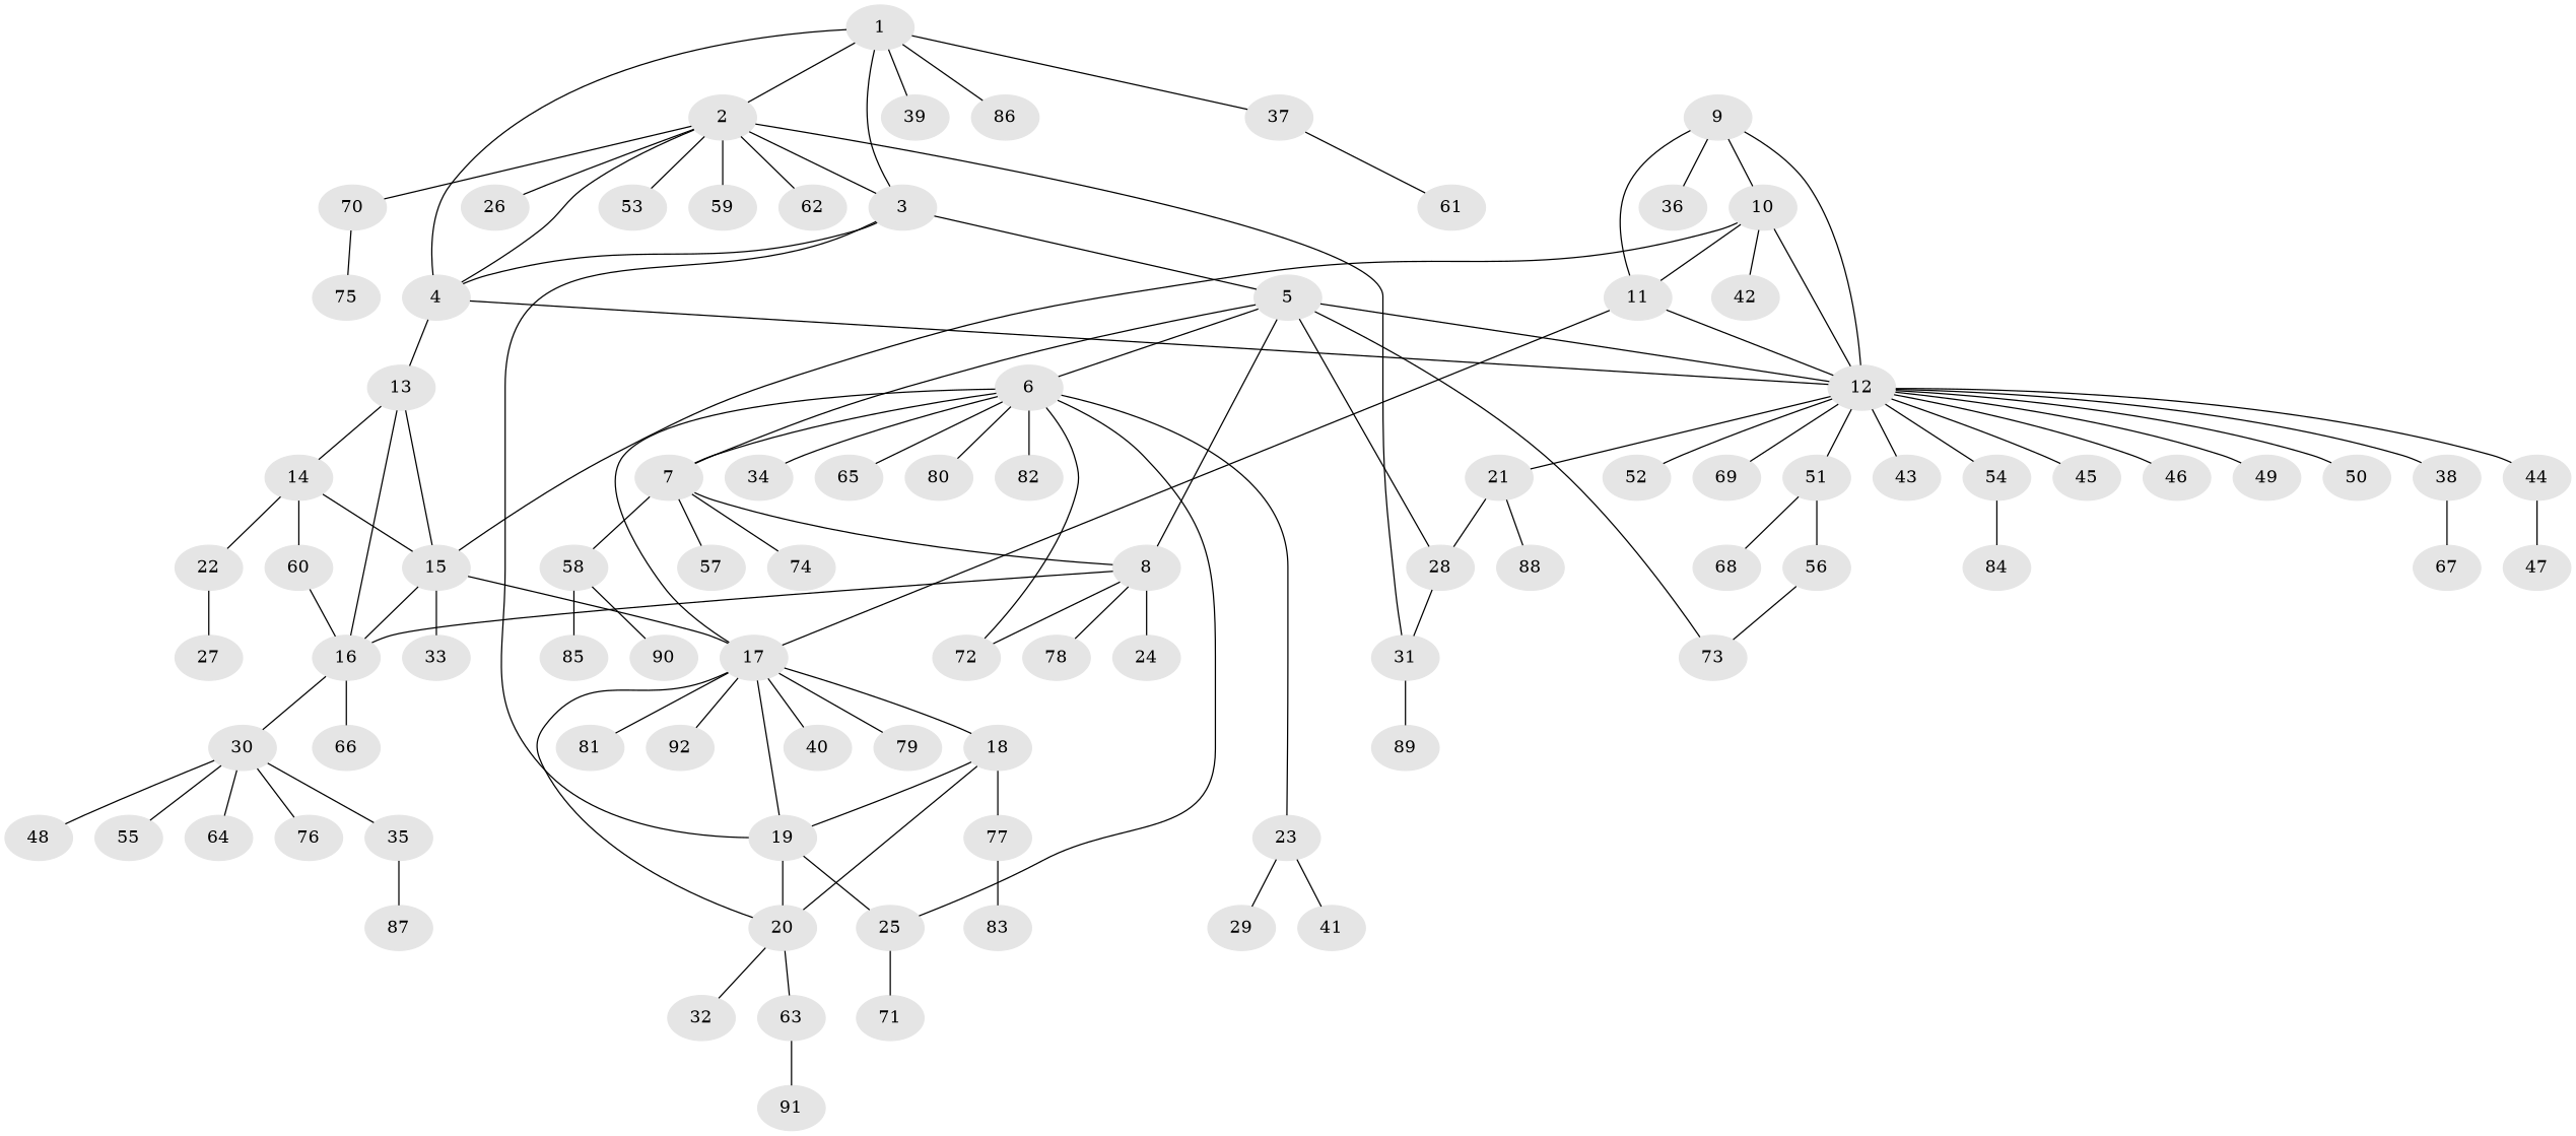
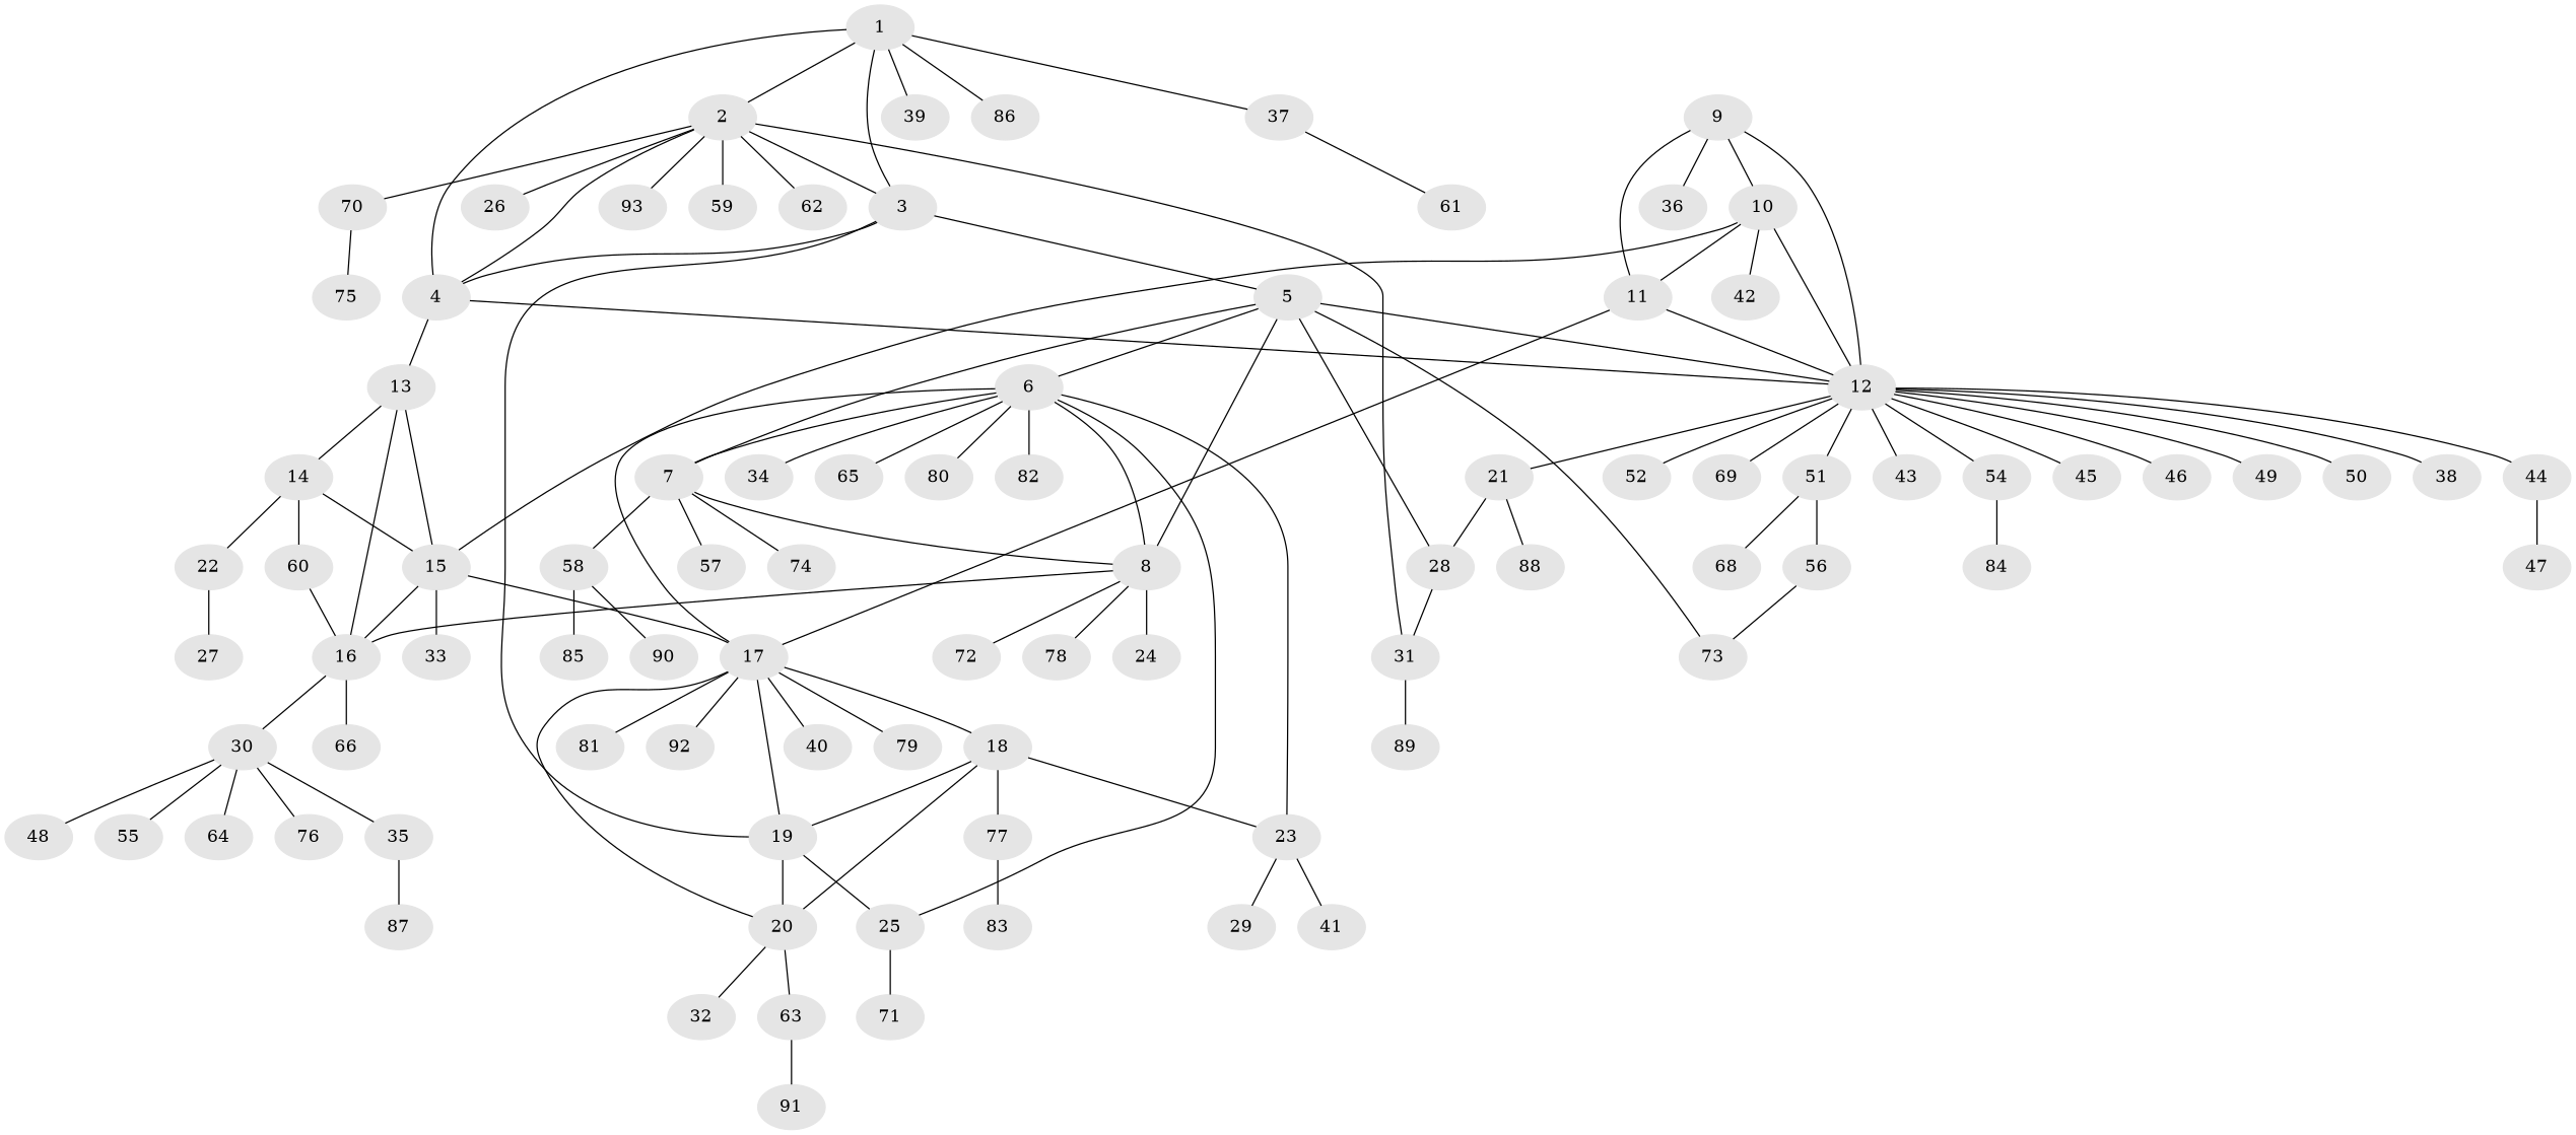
  graph {
    node [color=gray90 style=filled]
    1
    2
    3
    4
    37
    39
    86
    26
    31
-   53
+   53 [label=93]
    59
    62
    70
    5
    19
    12
    13
    61
    89
    75
    6
    7
    8
    28
    73
    25
    20
    21
    38
    43
    44
    45
    46
    49
    50
    51
    52
    54
    69
    16
    15
    14
    17
    23
    34
    65
    80
    82
    57
    58
    74
    24
    72
    78
    18
    40
    79
    81
    92
    29
    41
    71
    85
    90
    30
    66
    9
    10
    11
    36
    42
    33
    88
-   67
    47
    56
    68
    84
    22
    60
    27
    35
    48
    55
    64
    76
    77
    32
    63
    83
    91
    87
    1 -- 2
    1 -- 3
    1 -- 4
    1 -- 37
    1 -- 39
    1 -- 86
    2 -- 3
    2 -- 4
    2 -- 26
    2 -- 31
    2 -- 53
    2 -- 59
    2 -- 62
    2 -- 70
    3 -- 4
    3 -- 5
    3 -- 19
    4 -- 12
    4 -- 13
    37 -- 61
    31 -- 89
    70 -- 75
    5 -- 12
    5 -- 6
    5 -- 7
    5 -- 8
    5 -- 28
    5 -- 73
    19 -- 25
    19 -- 20
    12 -- 21
    12 -- 38
    12 -- 43
    12 -- 44
    12 -- 45
    12 -- 46
    12 -- 49
    12 -- 50
    12 -- 51
    12 -- 52
    12 -- 54
    12 -- 69
    13 -- 16
    13 -- 15
    13 -- 14
    6 -- 7
-   6 -- 72
+   6 -- 8
    6 -- 25
    6 -- 17
    6 -- 23
    6 -- 34
    6 -- 65
    6 -- 80
    6 -- 82
    7 -- 8
    7 -- 57
    7 -- 58
    7 -- 74
    8 -- 16
    8 -- 24
    8 -- 72
    8 -- 78
    28 -- 31
    25 -- 71
    20 -- 32
    20 -- 63
    21 -- 28
    21 -- 88
-   38 -- 67
    44 -- 47
    51 -- 56
    51 -- 68
    54 -- 84
    16 -- 30
    16 -- 66
    15 -- 16
    15 -- 17
    15 -- 33
    14 -- 15
    14 -- 22
    14 -- 60
    17 -- 19
    17 -- 20
    17 -- 18
    17 -- 40
    17 -- 79
    17 -- 81
    17 -- 92
    23 -- 29
    23 -- 41
    58 -- 85
    58 -- 90
    18 -- 19
    18 -- 20
+   18 -- 23
    18 -- 77
    30 -- 35
    30 -- 48
    30 -- 55
    30 -- 64
    30 -- 76
    9 -- 12
    9 -- 10
    9 -- 11
    9 -- 36
    10 -- 12
    10 -- 15
    10 -- 11
    10 -- 42
    11 -- 12
    11 -- 17
    56 -- 73
    22 -- 27
    60 -- 16
    35 -- 87
    77 -- 83
    63 -- 91
  }
